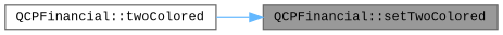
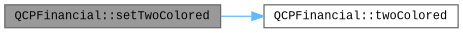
  digraph {
    rankdir=LR
    fontname="Liberation Mono"
    node [fontname="Liberation Mono" fontsize=10 shape=box style=filled]
    n1 [color=gray40 fillcolor=grey60 fontcolor=black height=0.2 label="QCPFinancial::setTwoColored" width=0.4]
    n2 [color=grey40 fillcolor=white height=0.2 label="QCPFinancial::twoColored" width=0.4]
-   n2 -> n1 [color=steelblue1 fontname="Liberation Mono" fontsize=10 labelfontname=Helvetica labelfontsize=10 style=solid]
+   n1 -> n2 [color=steelblue1 fontname="Liberation Mono" fontsize=10 labelfontname=Helvetica labelfontsize=10 style=solid]
  }
